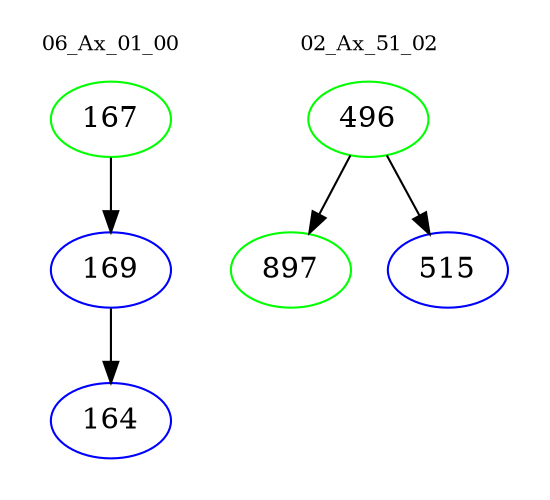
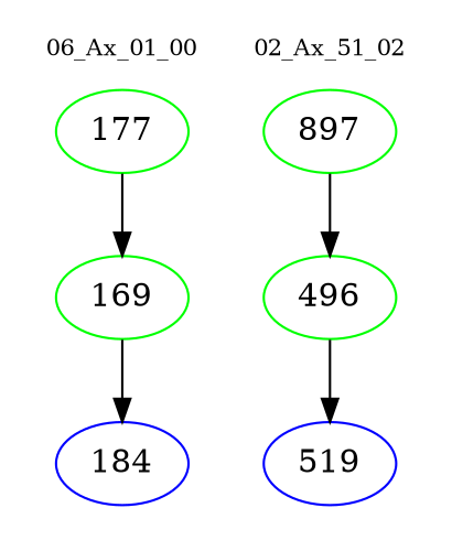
  digraph {
    node [color=green]
    edge [color=black]
-   n1 [label=167]
-   n2 [color=blue label=169]
-   n3 [color=blue label=164]
+   n1 [label=177]
+   n2 [label=169]
+   n3 [color=blue label=184]
    n4 [label=897]
    n5 [label=496]
-   n6 [color=blue label=515]
+   n6 [color=blue label=519]
    subgraph cluster_1 {
      color=white
      fontsize=10
      label="06_Ax_01_00"
      n1
      n2
      n3
    }
    subgraph cluster_2 {
      color=white
      fontsize=10
      label="02_Ax_51_02"
      n4
      n5
      n6
    }
    n1 -> n2
    n2 -> n3
-   n5 -> n4
+   n4 -> n5
    n5 -> n6
  }
